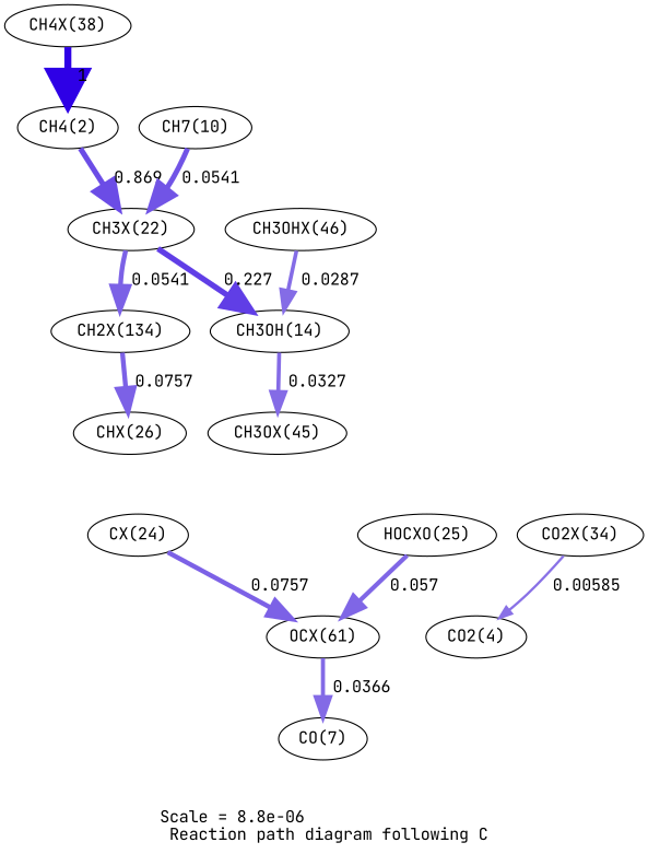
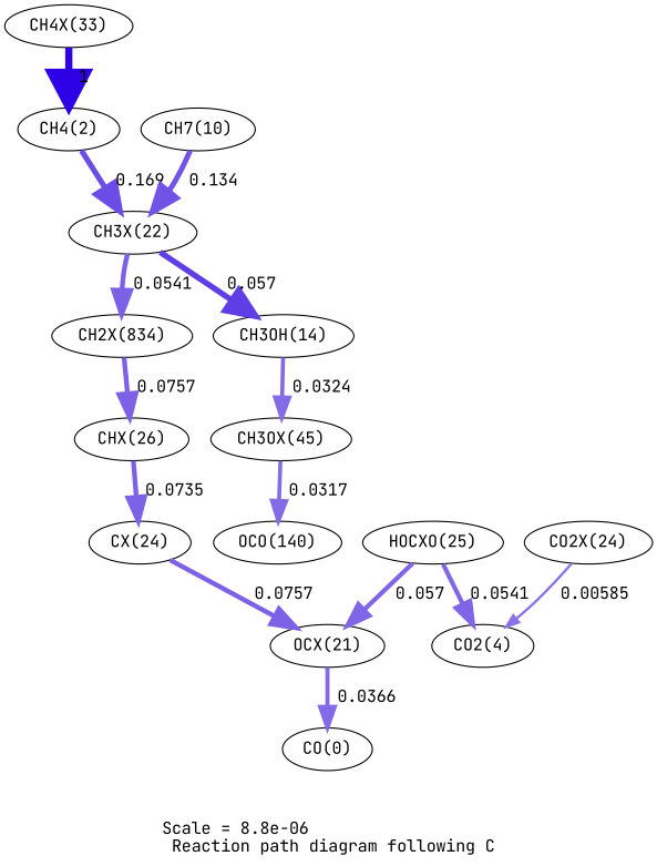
  digraph {
    fontname="JetBrains Mono"
    label="Scale = 8.8e-06\l Reaction path diagram following C"
    node [fontname="JetBrains Mono"]
    edge [arrowsize=2.03 color="0.7, 0.532, 0.9" fontname="JetBrains Mono" penwidth=4.05]
-   n1 [label="CH4X(38)"]
+   n1 [label="CH4X(33)"]
    n2 [label="CH4(2)"]
    n3 [label="CH3X(22)"]
    n4 [label="CH3OH(14)"]
-   n5 [label="CH2X(134)"]
+   n5 [label="CH2X(834)"]
    n6 [label="CH3OX(45)"]
    n7 [label="CHX(26)"]
    n8 [label="CH7(10)"]
+   n9 [label="OCO(140)"]
    n10 [label="CX(24)"]
-   n11 [label="CH3OHX(46)"]
-   n12 [label="OCX(61)"]
-   n13 [label="CO(7)"]
+   n12 [label="OCX(21)"]
+   n13 [label="CO(0)"]
    n14 [label="HOCXO(25)"]
    n15 [label="CO2(4)"]
-   n16 [label="CO2X(34)"]
+   n16 [label="CO2X(24)"]
    n1 -> n2 [arrowsize=3 color="0.7, 1.5, 0.9" label=" 1" penwidth=6]
-   n2 -> n3 [arrowsize=2.33 color="0.7, 0.669, 0.9" label=" 0.869" penwidth=4.66]
-   n3 -> n4 [arrowsize=2.44 color="0.7, 0.727, 0.9" label=" 0.227" penwidth=4.88]
+   n2 -> n3 [arrowsize=2.33 color="0.7, 0.669, 0.9" label=" 0.169" penwidth=4.66]
+   n3 -> n4 [arrowsize=2.44 color="0.7, 0.727, 0.9" label=" 0.057" penwidth=4.88]
    n3 -> n5 [arrowsize=2.04 color="0.7, 0.578, 0.9" label=" 0.0541" penwidth=4.07]
-   n4 -> n6 [arrowsize=1.71 label=" 0.0327" penwidth=3.41]
+   n4 -> n6 [arrowsize=1.71 label=" 0.0324" penwidth=3.41]
    n5 -> n7 [color="0.7, 0.576, 0.9" label=" 0.0757"]
-   n8 -> n3 [arrowsize=2.24 color="0.7, 0.634, 0.9" label=" 0.0541" penwidth=4.48]
+   n6 -> n9 [arrowsize=1.7 label=" 0.0317" penwidth=3.39]
+   n7 -> n10 [arrowsize=2.01 color="0.7, 0.573, 0.9" label=" 0.0735" penwidth=4.03]
+   n8 -> n3 [arrowsize=2.24 color="0.7, 0.634, 0.9" label=" 0.134" penwidth=4.48]
    n10 -> n12 [color="0.7, 0.576, 0.9" label=" 0.0757"]
-   n11 -> n4 [arrowsize=1.66 color="0.7, 0.529, 0.9" label=" 0.0287" penwidth=3.32]
    n12 -> n13 [arrowsize=1.75 color="0.7, 0.537, 0.9" label=" 0.0366" penwidth=3.5]
    n14 -> n12 [arrowsize=1.92 color="0.7, 0.557, 0.9" label=" 0.057" penwidth=3.84]
+   n14 -> n15 [arrowsize=1.9 color="0.7, 0.554, 0.9" label=" 0.0541" penwidth=3.8]
    n16 -> n15 [arrowsize=1.06 color="0.7, 0.506, 0.9" label=" 0.00585" penwidth=2.12]
  }
